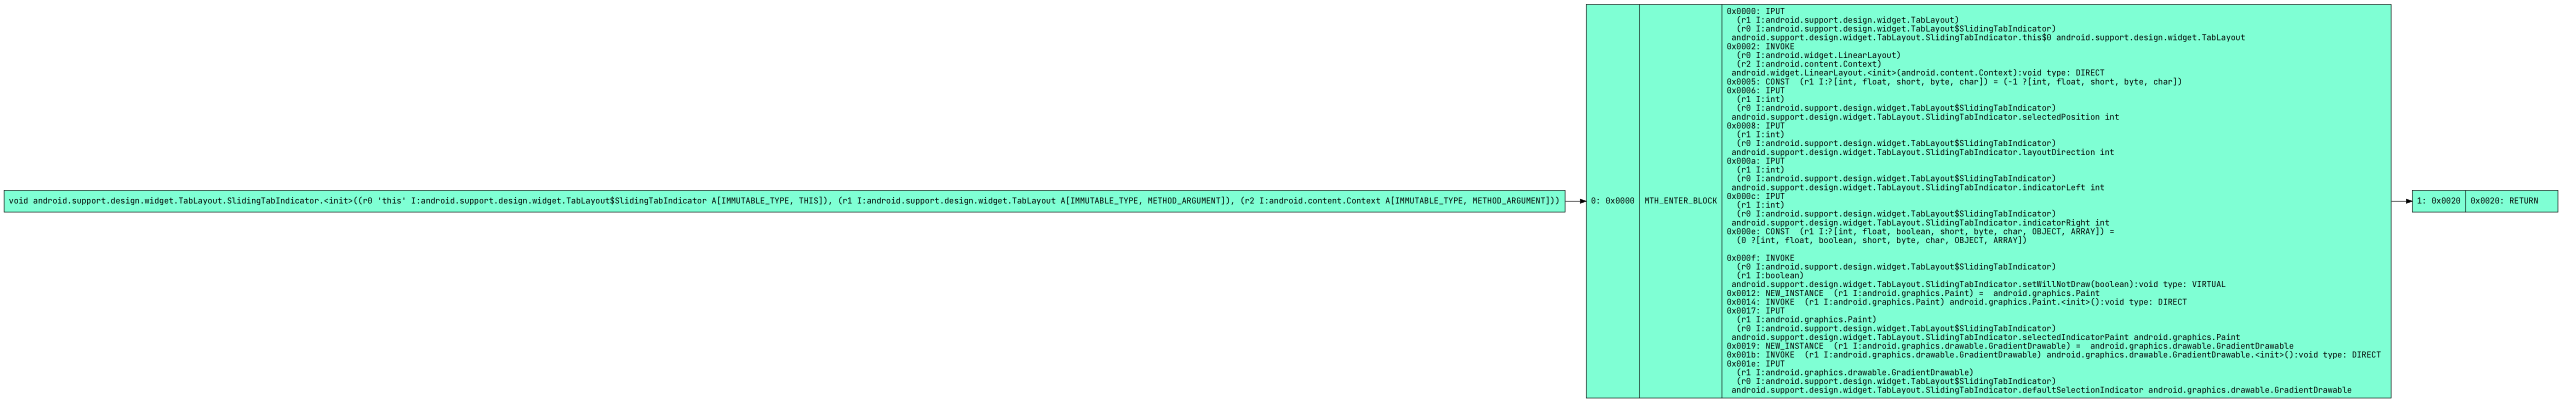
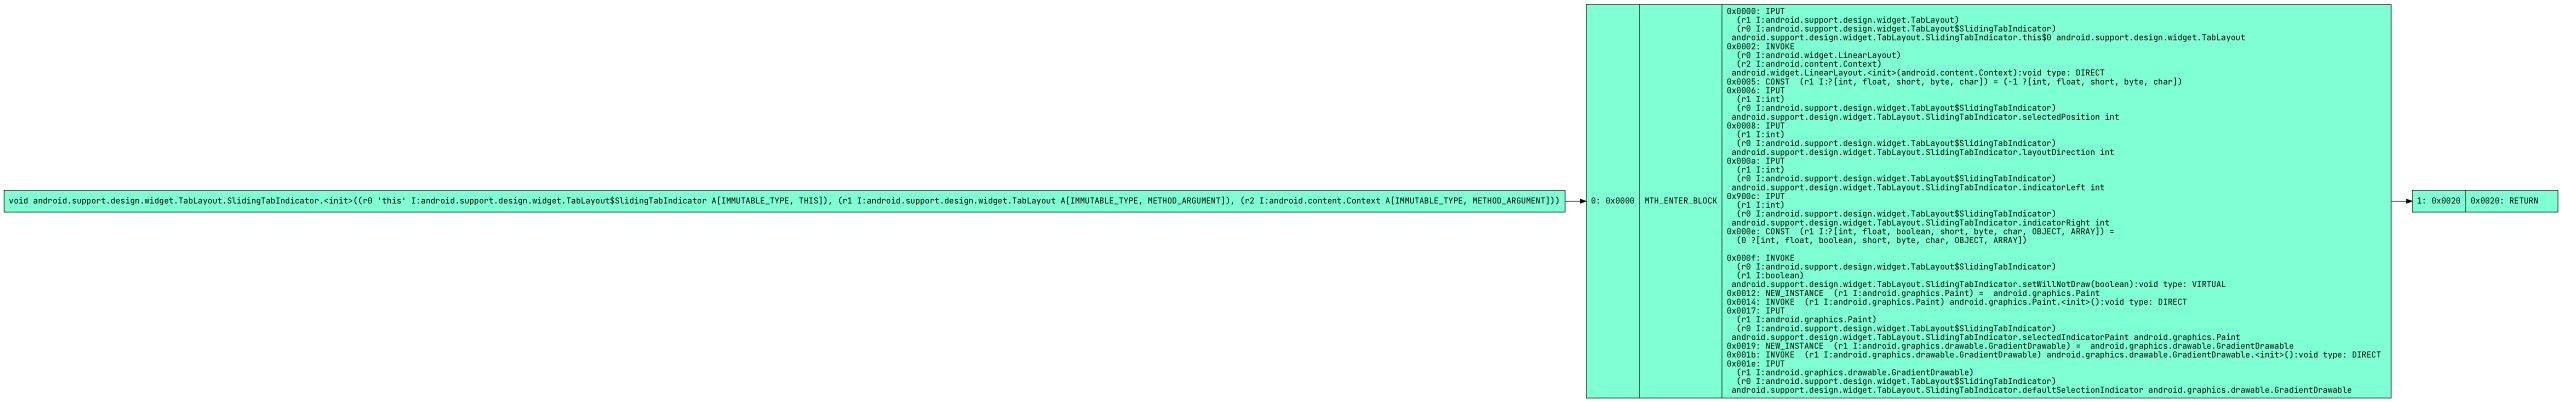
  digraph {
    rankdir=LR
    fontname="JetBrains Mono"
    node [shape=record style=filled fillcolor=aquamarine fontname="JetBrains Mono"]
    edge [fontname="JetBrains Mono"]
-   n1 [label="{0\:\ 0x0000|MTH_ENTER_BLOCK\l|0x0000: IPUT  \l  (r1 I:android.support.design.widget.TabLayout)\l  (r0 I:android.support.design.widget.TabLayout$SlidingTabIndicator)\l android.support.design.widget.TabLayout.SlidingTabIndicator.this$0 android.support.design.widget.TabLayout \l0x0002: INVOKE  \l  (r0 I:android.widget.LinearLayout)\l  (r2 I:android.content.Context)\l android.widget.LinearLayout.\<init\>(android.content.Context):void type: DIRECT \l0x0005: CONST  (r1 I:?[int, float, short, byte, char]) = (\-1 ?[int, float, short, byte, char]) \l0x0006: IPUT  \l  (r1 I:int)\l  (r0 I:android.support.design.widget.TabLayout$SlidingTabIndicator)\l android.support.design.widget.TabLayout.SlidingTabIndicator.selectedPosition int \l0x0008: IPUT  \l  (r1 I:int)\l  (r0 I:android.support.design.widget.TabLayout$SlidingTabIndicator)\l android.support.design.widget.TabLayout.SlidingTabIndicator.layoutDirection int \l0x000a: IPUT  \l  (r1 I:int)\l  (r0 I:android.support.design.widget.TabLayout$SlidingTabIndicator)\l android.support.design.widget.TabLayout.SlidingTabIndicator.indicatorLeft int \l0x000c: IPUT  \l  (r1 I:int)\l  (r0 I:android.support.design.widget.TabLayout$SlidingTabIndicator)\l android.support.design.widget.TabLayout.SlidingTabIndicator.indicatorRight int \l0x000e: CONST  (r1 I:?[int, float, boolean, short, byte, char, OBJECT, ARRAY]) = \l  (0 ?[int, float, boolean, short, byte, char, OBJECT, ARRAY])\l \l0x000f: INVOKE  \l  (r0 I:android.support.design.widget.TabLayout$SlidingTabIndicator)\l  (r1 I:boolean)\l android.support.design.widget.TabLayout.SlidingTabIndicator.setWillNotDraw(boolean):void type: VIRTUAL \l0x0012: NEW_INSTANCE  (r1 I:android.graphics.Paint) =  android.graphics.Paint \l0x0014: INVOKE  (r1 I:android.graphics.Paint) android.graphics.Paint.\<init\>():void type: DIRECT \l0x0017: IPUT  \l  (r1 I:android.graphics.Paint)\l  (r0 I:android.support.design.widget.TabLayout$SlidingTabIndicator)\l android.support.design.widget.TabLayout.SlidingTabIndicator.selectedIndicatorPaint android.graphics.Paint \l0x0019: NEW_INSTANCE  (r1 I:android.graphics.drawable.GradientDrawable) =  android.graphics.drawable.GradientDrawable \l0x001b: INVOKE  (r1 I:android.graphics.drawable.GradientDrawable) android.graphics.drawable.GradientDrawable.\<init\>():void type: DIRECT \l0x001e: IPUT  \l  (r1 I:android.graphics.drawable.GradientDrawable)\l  (r0 I:android.support.design.widget.TabLayout$SlidingTabIndicator)\l android.support.design.widget.TabLayout.SlidingTabIndicator.defaultSelectionIndicator android.graphics.drawable.GradientDrawable \l}"]
+   n1 [label="{0\:\ 0x0000|MTH_ENTER_BLOCK\l|0x0000: IPUT  \l  (r1 I:android.support.design.widget.TabLayout)\l  (r0 I:android.support.design.widget.TabLayout$SlidingTabIndicator)\l android.support.design.widget.TabLayout.SlidingTabIndicator.this$0 android.support.design.widget.TabLayout \l0x0002: INVOKE  \l  (r0 I:android.widget.LinearLayout)\l  (r2 I:android.content.Context)\l android.widget.LinearLayout.\<init\>(android.content.Context):void type: DIRECT \l0x0005: CONST  (r1 I:?[int, float, short, byte, char]) = (\-1 ?[int, float, short, byte, char]) \l0x0006: IPUT  \l  (r1 I:int)\l  (r0 I:android.support.design.widget.TabLayout$SlidingTabIndicator)\l android.support.design.widget.TabLayout.SlidingTabIndicator.selectedPosition int \l0x0008: IPUT  \l  (r1 I:int)\l  (r0 I:android.support.design.widget.TabLayout$SlidingTabIndicator)\l android.support.design.widget.TabLayout.SlidingTabIndicator.layoutDirection int \l0x000a: IPUT  \l  (r1 I:int)\l  (r0 I:android.support.design.widget.TabLayout$SlidingTabIndicator)\l android.support.design.widget.TabLayout.SlidingTabIndicator.indicatorLeft int \l0x900c: IPUT  \l  (r1 I:int)\l  (r0 I:android.support.design.widget.TabLayout$SlidingTabIndicator)\l android.support.design.widget.TabLayout.SlidingTabIndicator.indicatorRight int \l0x000e: CONST  (r1 I:?[int, float, boolean, short, byte, char, OBJECT, ARRAY]) = \l  (0 ?[int, float, boolean, short, byte, char, OBJECT, ARRAY])\l \l0x000f: INVOKE  \l  (r0 I:android.support.design.widget.TabLayout$SlidingTabIndicator)\l  (r1 I:boolean)\l android.support.design.widget.TabLayout.SlidingTabIndicator.setWillNotDraw(boolean):void type: VIRTUAL \l0x0012: NEW_INSTANCE  (r1 I:android.graphics.Paint) =  android.graphics.Paint \l0x0014: INVOKE  (r1 I:android.graphics.Paint) android.graphics.Paint.\<init\>():void type: DIRECT \l0x0017: IPUT  \l  (r1 I:android.graphics.Paint)\l  (r0 I:android.support.design.widget.TabLayout$SlidingTabIndicator)\l android.support.design.widget.TabLayout.SlidingTabIndicator.selectedIndicatorPaint android.graphics.Paint \l0x0019: NEW_INSTANCE  (r1 I:android.graphics.drawable.GradientDrawable) =  android.graphics.drawable.GradientDrawable \l0x001b: INVOKE  (r1 I:android.graphics.drawable.GradientDrawable) android.graphics.drawable.GradientDrawable.\<init\>():void type: DIRECT \l0x001e: IPUT  \l  (r1 I:android.graphics.drawable.GradientDrawable)\l  (r0 I:android.support.design.widget.TabLayout$SlidingTabIndicator)\l android.support.design.widget.TabLayout.SlidingTabIndicator.defaultSelectionIndicator android.graphics.drawable.GradientDrawable \l}"]
    n2 [label="{1\:\ 0x0020|0x0020: RETURN   \l}"]
    n3 [label="{void android.support.design.widget.TabLayout.SlidingTabIndicator.\<init\>((r0 'this' I:android.support.design.widget.TabLayout$SlidingTabIndicator A[IMMUTABLE_TYPE, THIS]), (r1 I:android.support.design.widget.TabLayout A[IMMUTABLE_TYPE, METHOD_ARGUMENT]), (r2 I:android.content.Context A[IMMUTABLE_TYPE, METHOD_ARGUMENT])) }"]
    n1 -> n2
    n3 -> n1
  }
